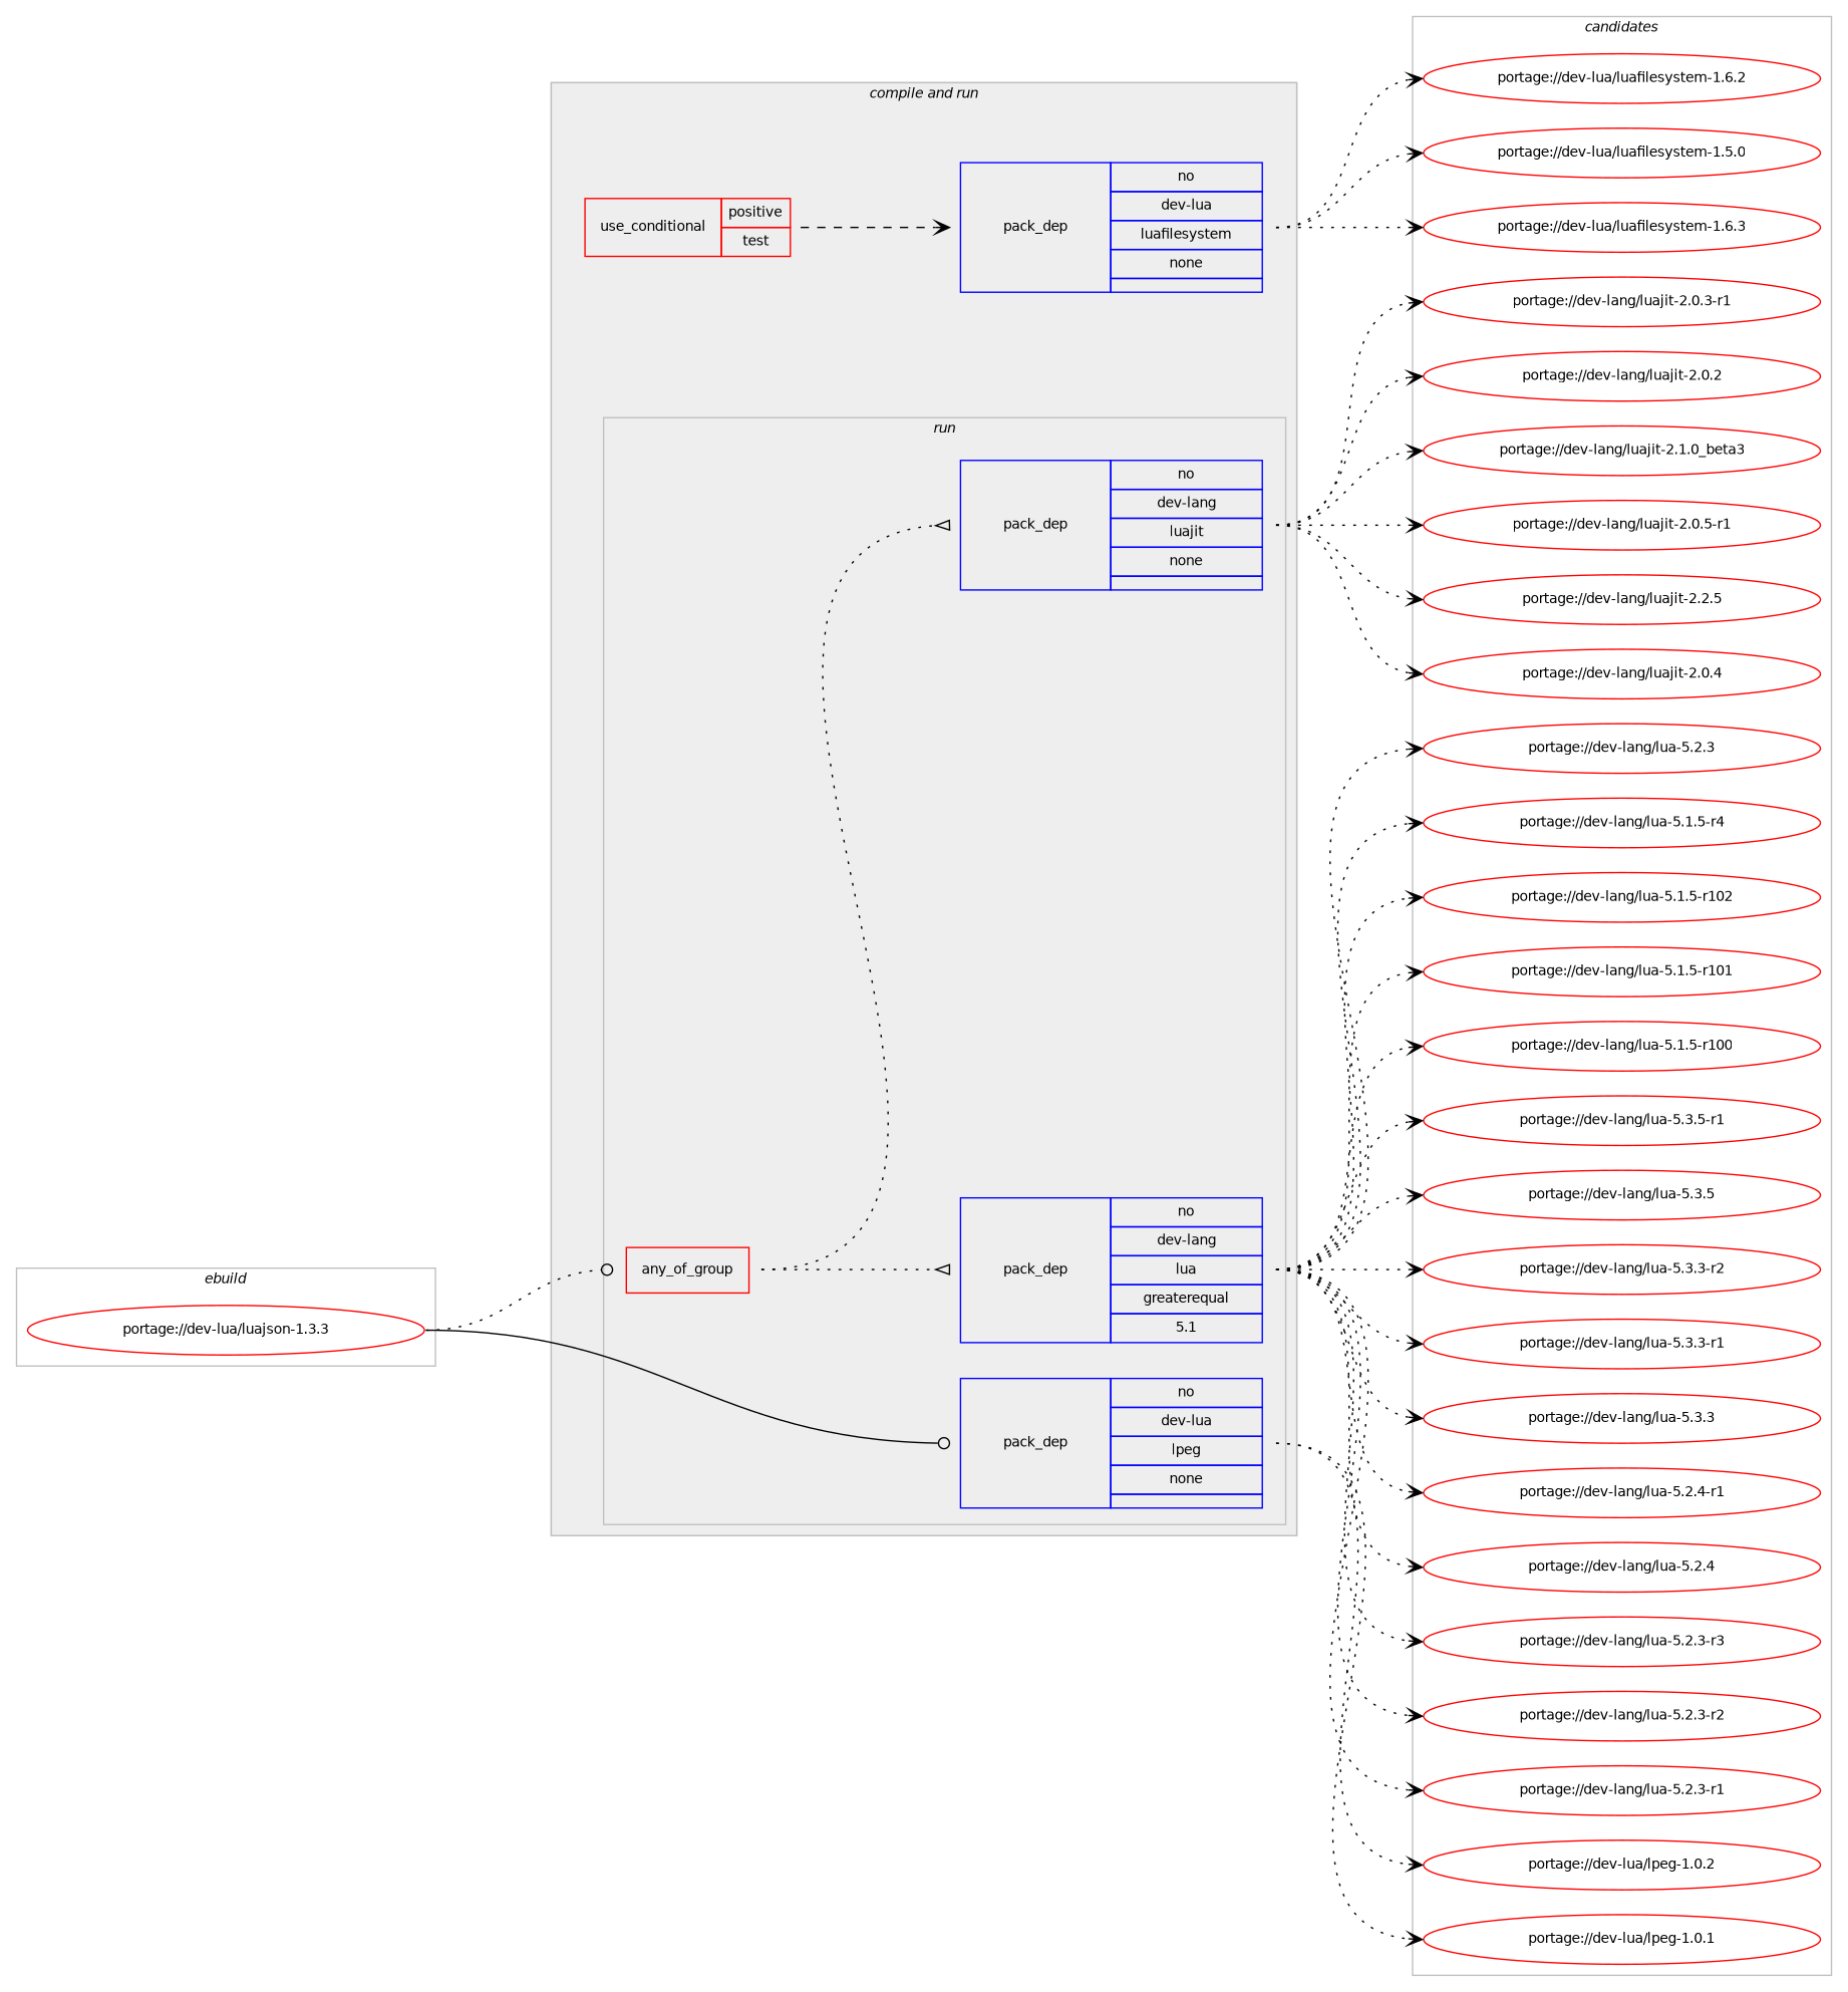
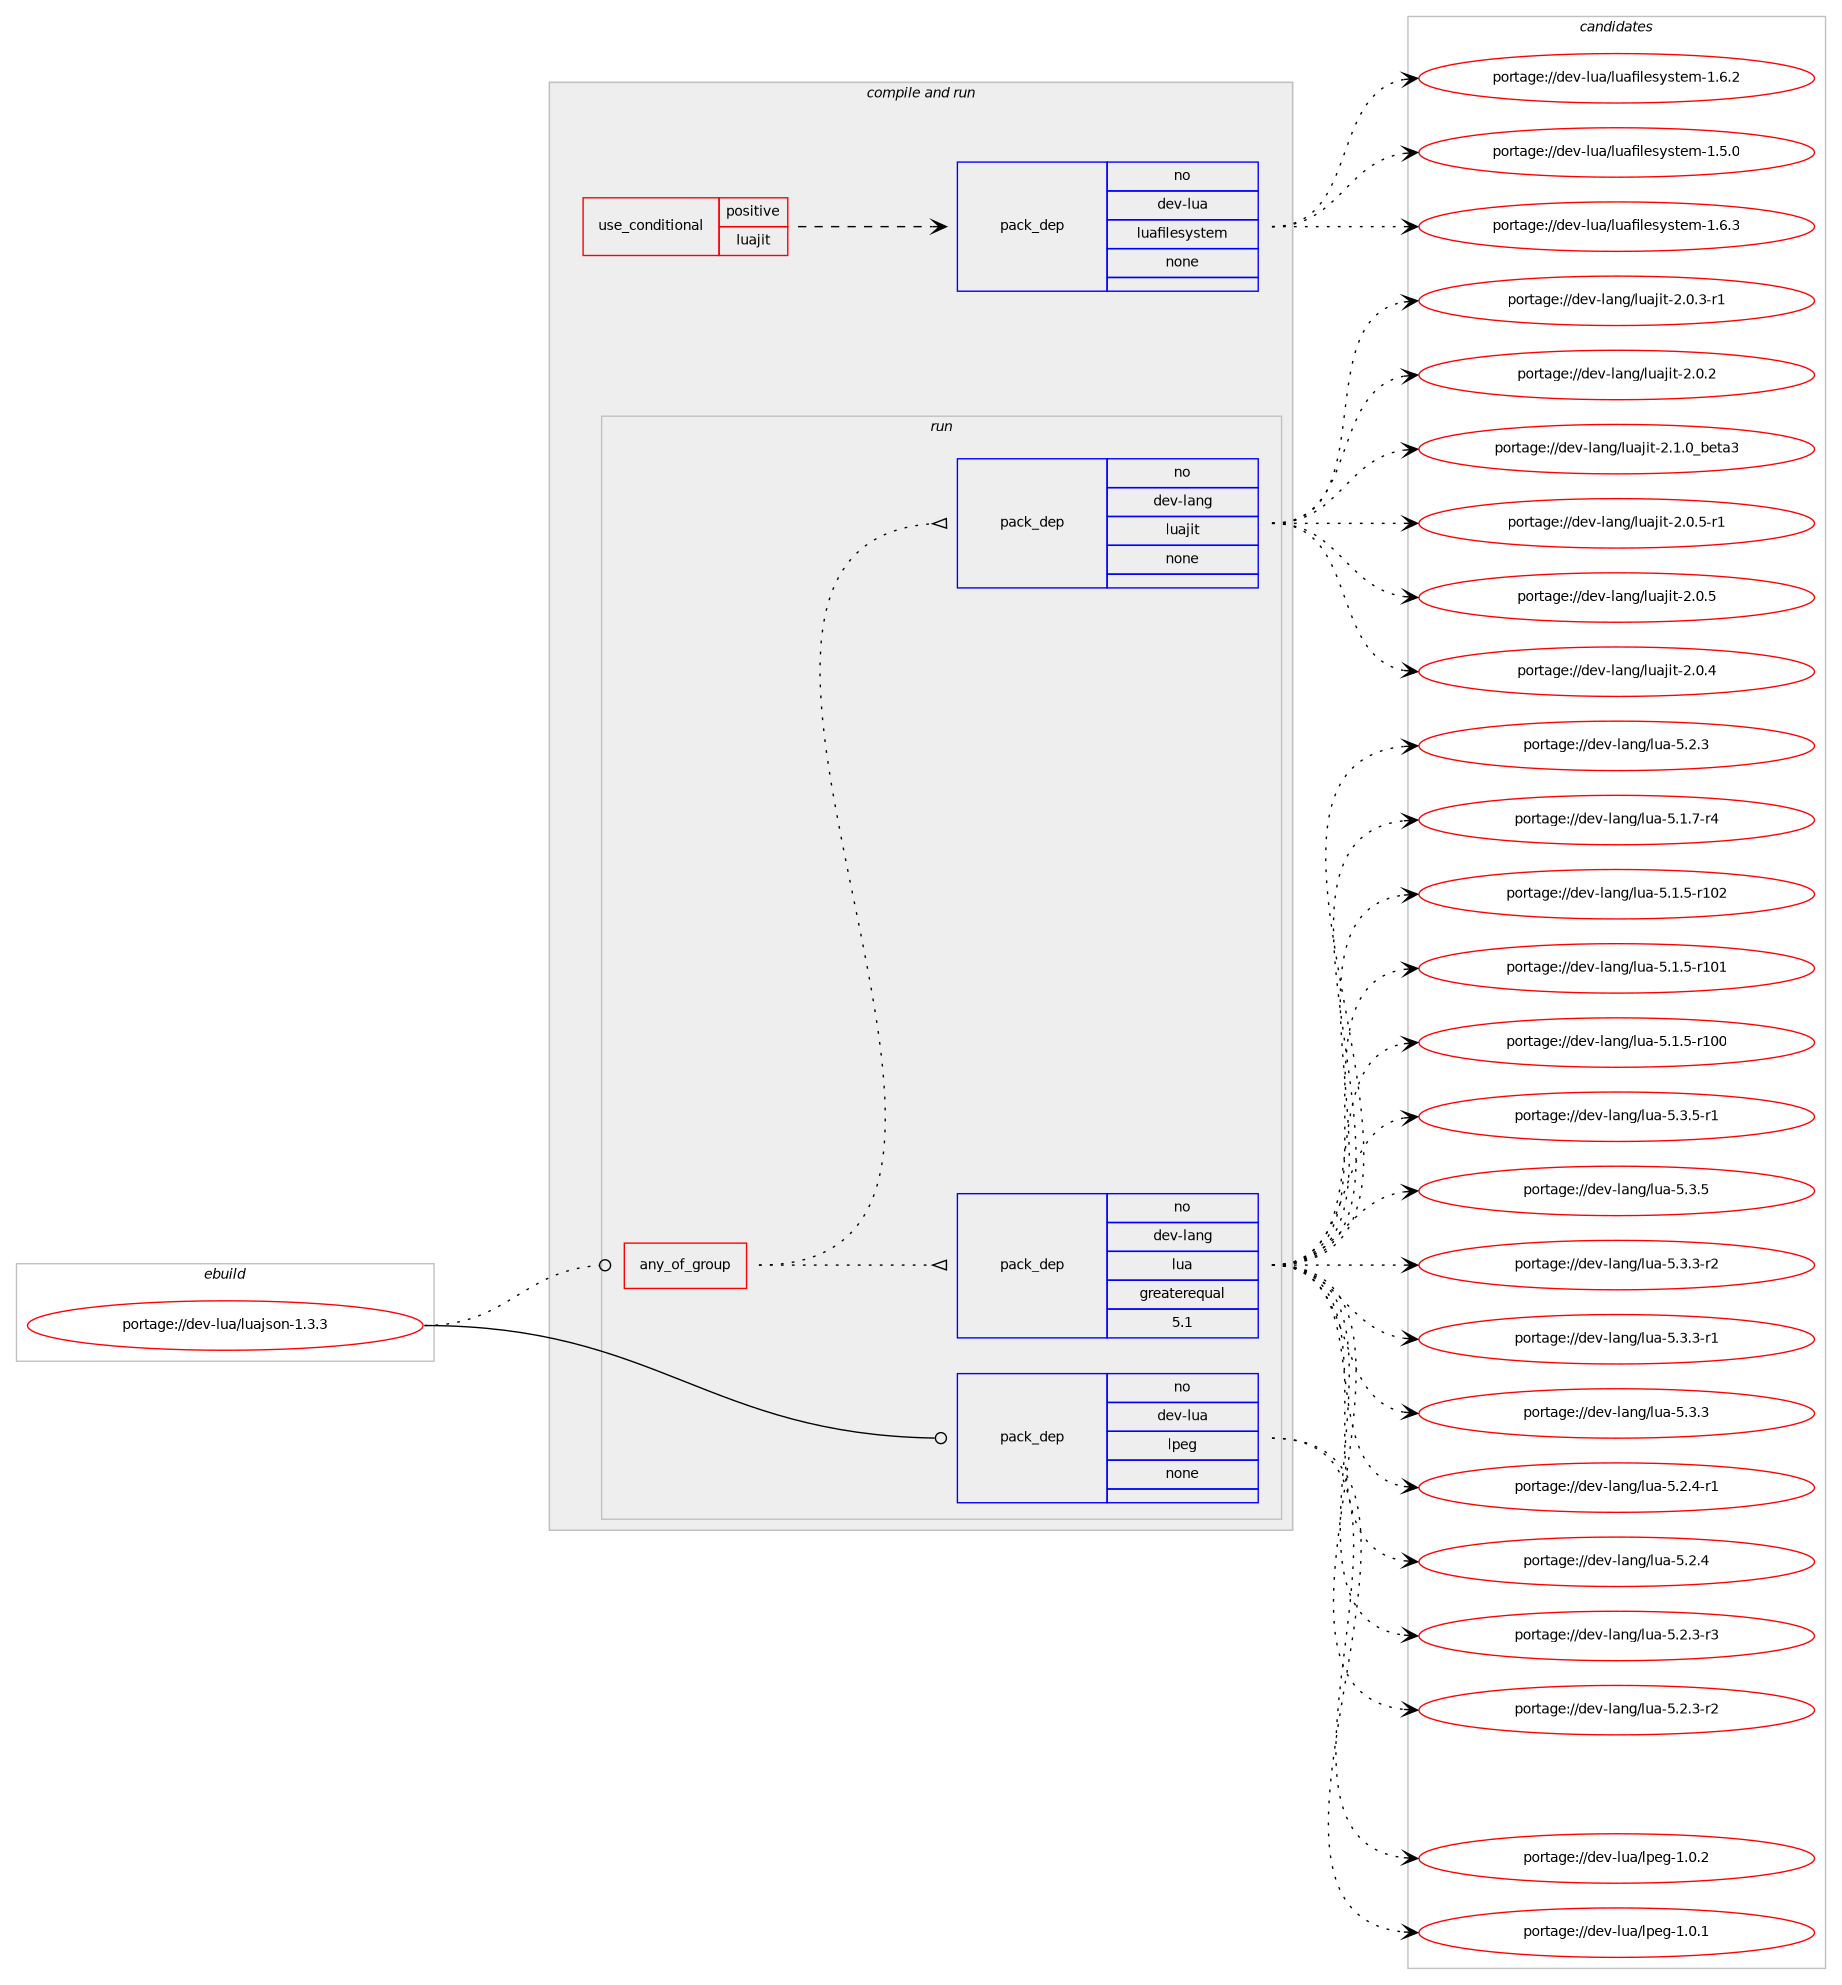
  digraph {
    compound=true
    concentrate=true
    fontname=Helvetica
    fontsize=10
    newrank=true
    rankdir=LR
    ranksep=1.5
    node [color=red fontname=Helvetica fontsize=10]
    edge [arrowhead=vee headport=w style=dotted tailport=e weight=100]
    n1 [label="portage://dev-lua/luajson-1.3.3" width=4]
    n2 [color=blue label=<<TABLE BORDER="0" CELLBORDER="1" CELLSPACING="0" CELLPADDING="4" WIDTH="220"><TR><TD ROWSPAN="6" CELLPADDING="30">pack_dep</TD></TR><TR><TD WIDTH="110">no</TD></TR><TR><TD>dev-lua</TD></TR><TR><TD>luafilesystem</TD></TR><TR><TD>none</TD></TR><TR><TD></TD></TR></TABLE>> shape=none]
-   n3 [label=<<TABLE BORDER="0" CELLBORDER="1" CELLSPACING="0" CELLPADDING="4"><TR><TD ROWSPAN="3" CELLPADDING="10">use_conditional</TD></TR><TR><TD>positive</TD></TR><TR><TD>test</TD></TR></TABLE>> shape=none]
+   n3 [label=<<TABLE BORDER="0" CELLBORDER="1" CELLSPACING="0" CELLPADDING="4"><TR><TD ROWSPAN="3" CELLPADDING="10">use_conditional</TD></TR><TR><TD>positive</TD></TR><TR><TD>luajit</TD></TR></TABLE>> shape=none]
    n4 [color=blue label=<<TABLE BORDER="0" CELLBORDER="1" CELLSPACING="0" CELLPADDING="4" WIDTH="220"><TR><TD ROWSPAN="6" CELLPADDING="30">pack_dep</TD></TR><TR><TD WIDTH="110">no</TD></TR><TR><TD>dev-lang</TD></TR><TR><TD>lua</TD></TR><TR><TD>greaterequal</TD></TR><TR><TD>5.1</TD></TR></TABLE>> shape=none]
    n5 [color=blue label=<<TABLE BORDER="0" CELLBORDER="1" CELLSPACING="0" CELLPADDING="4" WIDTH="220"><TR><TD ROWSPAN="6" CELLPADDING="30">pack_dep</TD></TR><TR><TD WIDTH="110">no</TD></TR><TR><TD>dev-lang</TD></TR><TR><TD>luajit</TD></TR><TR><TD>none</TD></TR><TR><TD></TD></TR></TABLE>> shape=none]
    n6 [label=<<TABLE BORDER="0" CELLBORDER="1" CELLSPACING="0" CELLPADDING="4"><TR><TD CELLPADDING="10">any_of_group</TD></TR></TABLE>> shape=none]
    n7 [color=blue label=<<TABLE BORDER="0" CELLBORDER="1" CELLSPACING="0" CELLPADDING="4" WIDTH="220"><TR><TD ROWSPAN="6" CELLPADDING="30">pack_dep</TD></TR><TR><TD WIDTH="110">no</TD></TR><TR><TD>dev-lua</TD></TR><TR><TD>lpeg</TD></TR><TR><TD>none</TD></TR><TR><TD></TD></TR></TABLE>> shape=none]
    n8 [label="portage://dev-lua/luafilesystem-1.6.3" width=4]
    n9 [label="portage://dev-lua/luafilesystem-1.6.2" width=4]
    n10 [label="portage://dev-lua/luafilesystem-1.5.0" width=4]
    n11 [label="portage://dev-lang/lua-5.3.5-r1" width=4]
    n12 [label="portage://dev-lang/lua-5.3.5" width=4]
    n13 [label="portage://dev-lang/lua-5.3.3-r2" width=4]
    n14 [label="portage://dev-lang/lua-5.3.3-r1" width=4]
    n15 [label="portage://dev-lang/lua-5.3.3" width=4]
    n16 [label="portage://dev-lang/lua-5.2.4-r1" width=4]
    n17 [label="portage://dev-lang/lua-5.2.4" width=4]
    n18 [label="portage://dev-lang/lua-5.2.3-r3" width=4]
    n19 [label="portage://dev-lang/lua-5.2.3-r2" width=4]
-   n20 [label="portage://dev-lang/lua-5.2.3-r1" width=4]
    n21 [label="portage://dev-lang/lua-5.2.3" width=4]
-   n22 [label="portage://dev-lang/lua-5.1.5-r4" width=4]
+   n22 [label="portage://dev-lang/lua-5.1.7-r4" width=4]
    n23 [label="portage://dev-lang/lua-5.1.5-r102" width=4]
    n24 [label="portage://dev-lang/lua-5.1.5-r101" width=4]
    n25 [label="portage://dev-lang/lua-5.1.5-r100" width=4]
    n26 [label="portage://dev-lang/luajit-2.1.0_beta3" width=4]
    n27 [label="portage://dev-lang/luajit-2.0.5-r1" width=4]
-   n28 [label="portage://dev-lang/luajit-2.2.5" width=4]
+   n28 [label="portage://dev-lang/luajit-2.0.5" width=4]
    n29 [label="portage://dev-lang/luajit-2.0.4" width=4]
    n30 [label="portage://dev-lang/luajit-2.0.3-r1" width=4]
    n31 [label="portage://dev-lang/luajit-2.0.2" width=4]
    n32 [label="portage://dev-lua/lpeg-1.0.2" width=4]
    n33 [label="portage://dev-lua/lpeg-1.0.1" width=4]
    subgraph cluster_1 {
      color=gray
      label=<<i>ebuild</i>>
      rank=same
      n1
    }
    subgraph cluster_2 {
      color=gray
      label=<<i>dependencies</i>>
      subgraph cluster_3 {
        color=gray
        fillcolor="#eeeeee"
        label=<<i>compile</i>>
        style=filled
        subgraph sub_4 {
          color=gray
          fillcolor="#eeeeee"
          label=<<i>compile</i>>
          style=filled
          n3
          subgraph sub_5 {
            color=gray
            fillcolor="#eeeeee"
            label=<<i>compile</i>>
            style=filled
            n2
          }
        }
      }
      subgraph cluster_6 {
        color=gray
        fillcolor="#eeeeee"
        label=<<i>compile and run</i>>
        style=filled
      }
      subgraph cluster_7 {
        color=gray
        fillcolor="#eeeeee"
        label=<<i>run</i>>
        style=filled
        subgraph sub_8 {
          color=gray
          fillcolor="#eeeeee"
          label=<<i>run</i>>
          style=filled
          n6
          subgraph sub_9 {
            color=gray
            fillcolor="#eeeeee"
            label=<<i>run</i>>
            style=filled
            n4
          }
          subgraph sub_10 {
            color=gray
            fillcolor="#eeeeee"
            label=<<i>run</i>>
            style=filled
            n5
          }
        }
        subgraph sub_11 {
          color=gray
          fillcolor="#eeeeee"
          label=<<i>run</i>>
          style=filled
          n7
        }
      }
    }
    subgraph cluster_12 {
      color=gray
      label=<<i>candidates</i>>
      rank=same
      subgraph sub_13 {
        color=black
        label=<<i>candidates</i>>
        nodesep=1
        rank=same
        n8
        n9
        n10
      }
      subgraph sub_14 {
        color=black
        label=<<i>candidates</i>>
        nodesep=1
        rank=same
        n11
        n12
        n13
        n14
        n15
        n16
        n17
        n18
        n19
-       n20
        n21
        n22
        n23
        n24
        n25
      }
      subgraph sub_15 {
        color=black
        label=<<i>candidates</i>>
        nodesep=1
        rank=same
        n26
        n27
        n28
        n29
        n30
        n31
      }
      subgraph sub_16 {
        color=black
        label=<<i>candidates</i>>
        nodesep=1
        rank=same
        n32
        n33
      }
    }
    n1 -> n6 [arrowhead=odot weight=20]
    n1 -> n7 [arrowhead=odot style=solid weight=20]
    n2 -> n8
    n2 -> n9
    n2 -> n10
    n3 -> n2 [style=dashed weight=20]
    n4 -> n11
    n4 -> n12
    n4 -> n13
    n4 -> n14
    n4 -> n15
    n4 -> n16
    n4 -> n17
    n4 -> n18
    n4 -> n19
-   n4 -> n20
    n4 -> n21
    n4 -> n22
    n4 -> n23
    n4 -> n24
    n4 -> n25
    n5 -> n26
    n5 -> n27
    n5 -> n28
    n5 -> n29
    n5 -> n30
    n5 -> n31
    n6 -> n4 [arrowhead=oinv weight=20]
    n6 -> n5 [arrowhead=oinv weight=20]
    n7 -> n32
    n7 -> n33
  }
